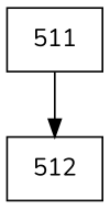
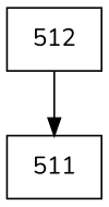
  digraph {
    fontname=Nunito
    node [shape=record fontname=Nunito]
    n1 [label="{511}"]
    n2 [label="{512}"]
-   n1 -> n2 [fontname=Nunito]
+   n2 -> n1 [fontname=Nunito]
  }
